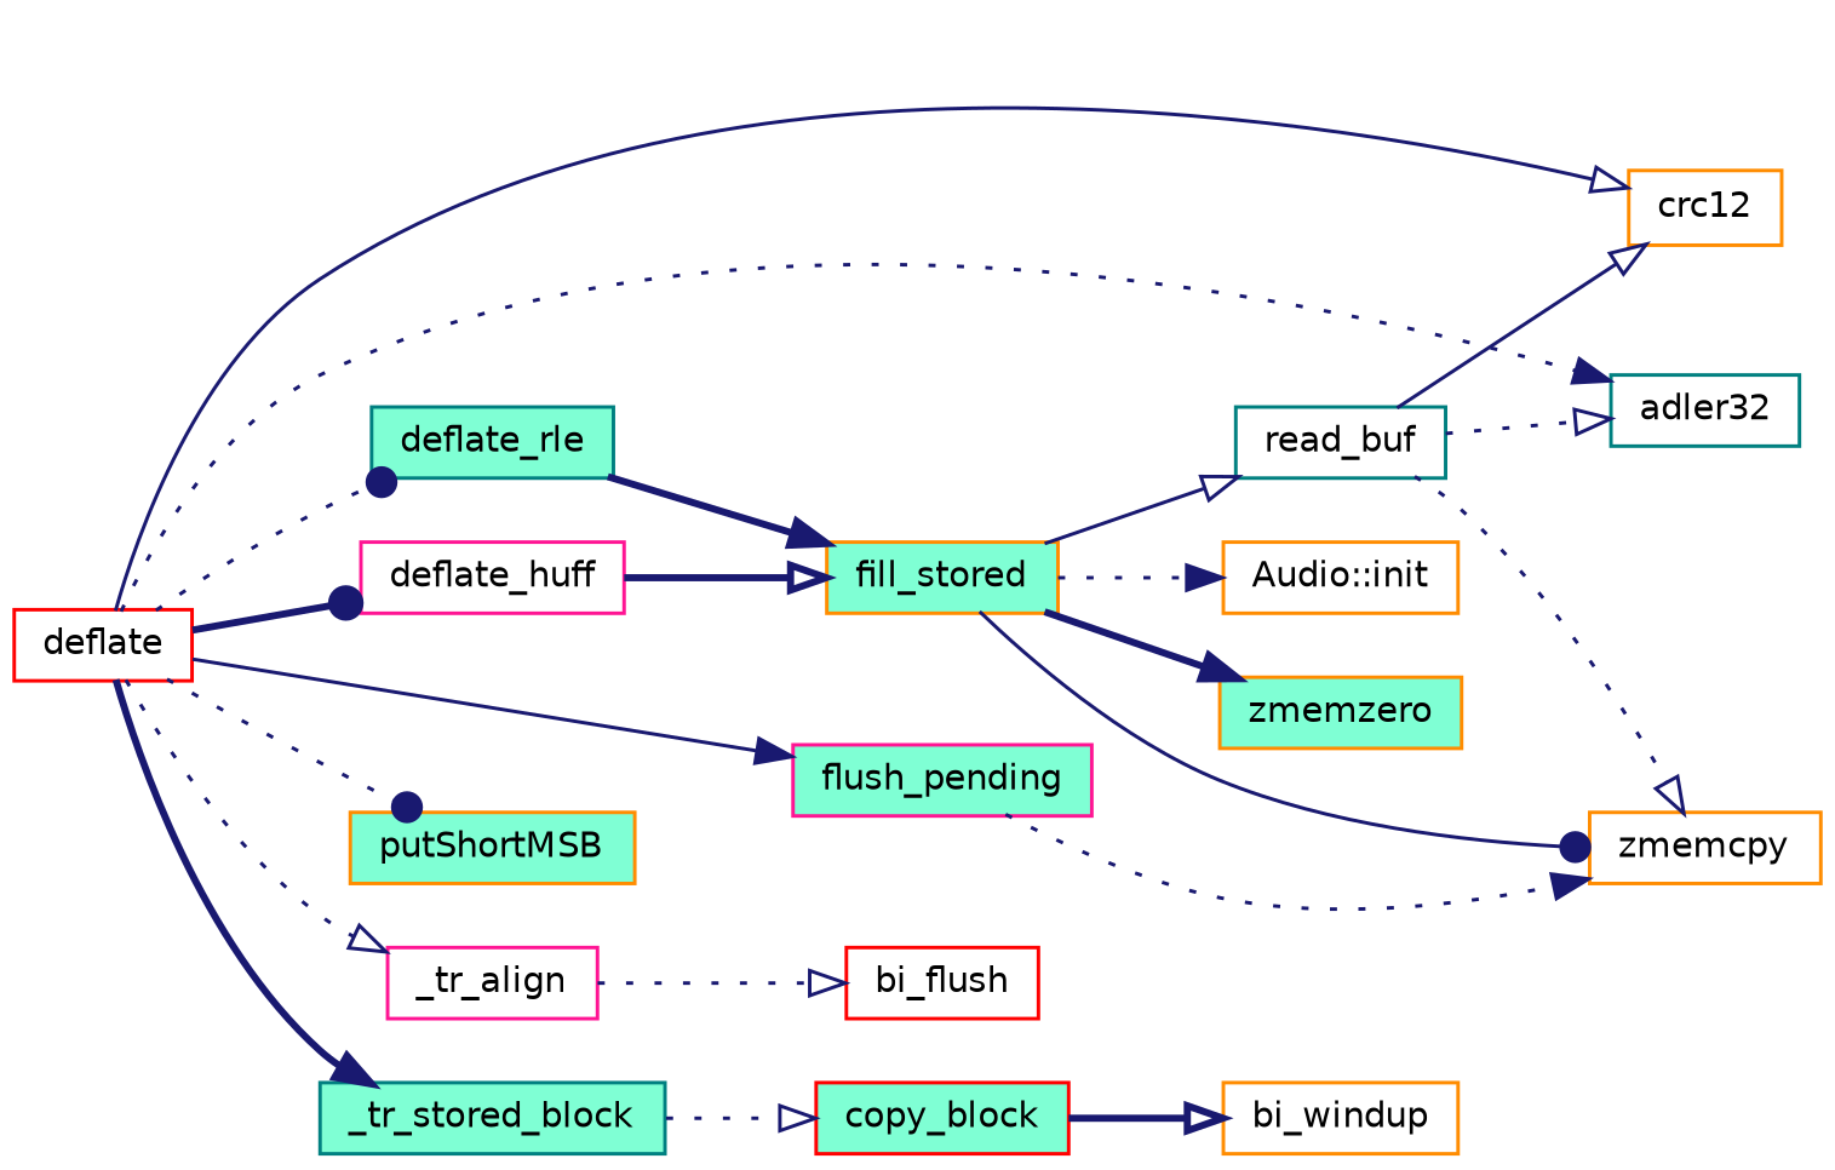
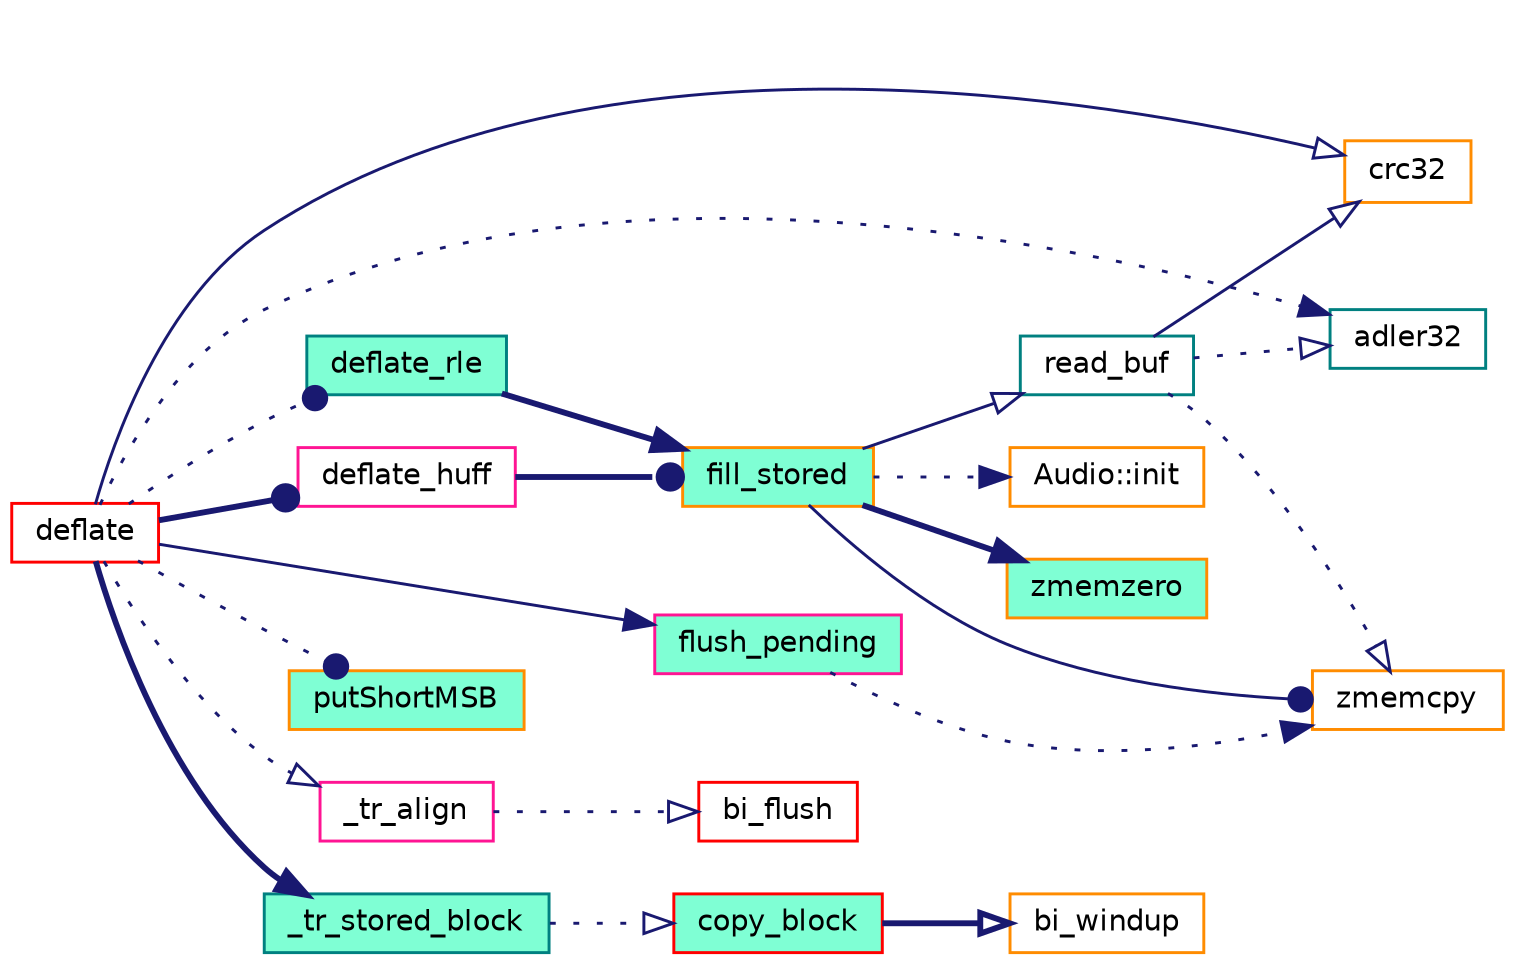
  digraph {
    rankdir=LR
    node [color=darkorange fillcolor=white fontname=Helvetica fontsize=10 shape=record style=filled]
    edge [arrowhead=onormal color=midnightblue fontname=Helvetica fontsize=10 labelfontname=Helvetica labelfontsize=10 style=dotted]
    n1 [color=red fontcolor=black height=0.2 label=deflate width=0.4]
-   n2 [height=0.2 label=crc12 width=0.4]
+   n2 [height=0.2 label=crc32 width=0.4]
    n3 [fillcolor=aquamarine height=0.2 label=putShortMSB width=0.4]
    n4 [color=teal height=0.2 label=adler32 width=0.4]
    n5 [color=deeppink fillcolor=aquamarine height=0.2 label=flush_pending width=0.4]
    n6 [color=deeppink height=0.2 label=deflate_huff width=0.4]
    n7 [color=teal fillcolor=aquamarine height=0.2 label=deflate_rle width=0.4]
    n8 [color=deeppink height=0.2 label=_tr_align width=0.4]
    n9 [color=teal fillcolor=aquamarine height=0.2 label=_tr_stored_block width=0.4]
    n10 [height=0.2 label=zmemcpy width=0.4]
    n11 [fillcolor=aquamarine height=0.2 label=fill_stored width=0.4]
    n12 [color=red height=0.2 label=bi_flush width=0.4]
    n13 [color=red fillcolor=aquamarine height=0.2 label=copy_block width=0.4]
    n14 [color=teal height=0.2 label=read_buf width=0.4]
    n15 [height=0.2 label="Audio::init" width=0.4]
    n16 [fillcolor=aquamarine height=0.2 label=zmemzero width=0.4]
    n17 [height=0.2 label=bi_windup width=0.4]
    n1 -> n2 [style=solid]
    n1 -> n3 [arrowhead=dot]
    n1 -> n4 [arrowhead=normal]
    n1 -> n5 [arrowhead=normal style=solid]
    n1 -> n6 [arrowhead=dot style=bold]
    n1 -> n7 [arrowhead=dot]
    n1 -> n8
    n1 -> n9 [arrowhead=normal style=bold]
    n5 -> n10 [arrowhead=normal]
-   n6 -> n11 [style=bold]
+   n6 -> n11 [arrowhead=dot style=bold]
    n7 -> n11 [arrowhead=normal style=bold]
    n8 -> n12
    n9 -> n13
    n11 -> n10 [arrowhead=dot style=solid]
    n11 -> n14 [style=solid]
    n11 -> n15 [arrowhead=normal]
    n11 -> n16 [arrowhead=normal style=bold]
    n13 -> n17 [style=bold]
    n14 -> n2 [style=solid]
    n14 -> n4
    n14 -> n10
  }
